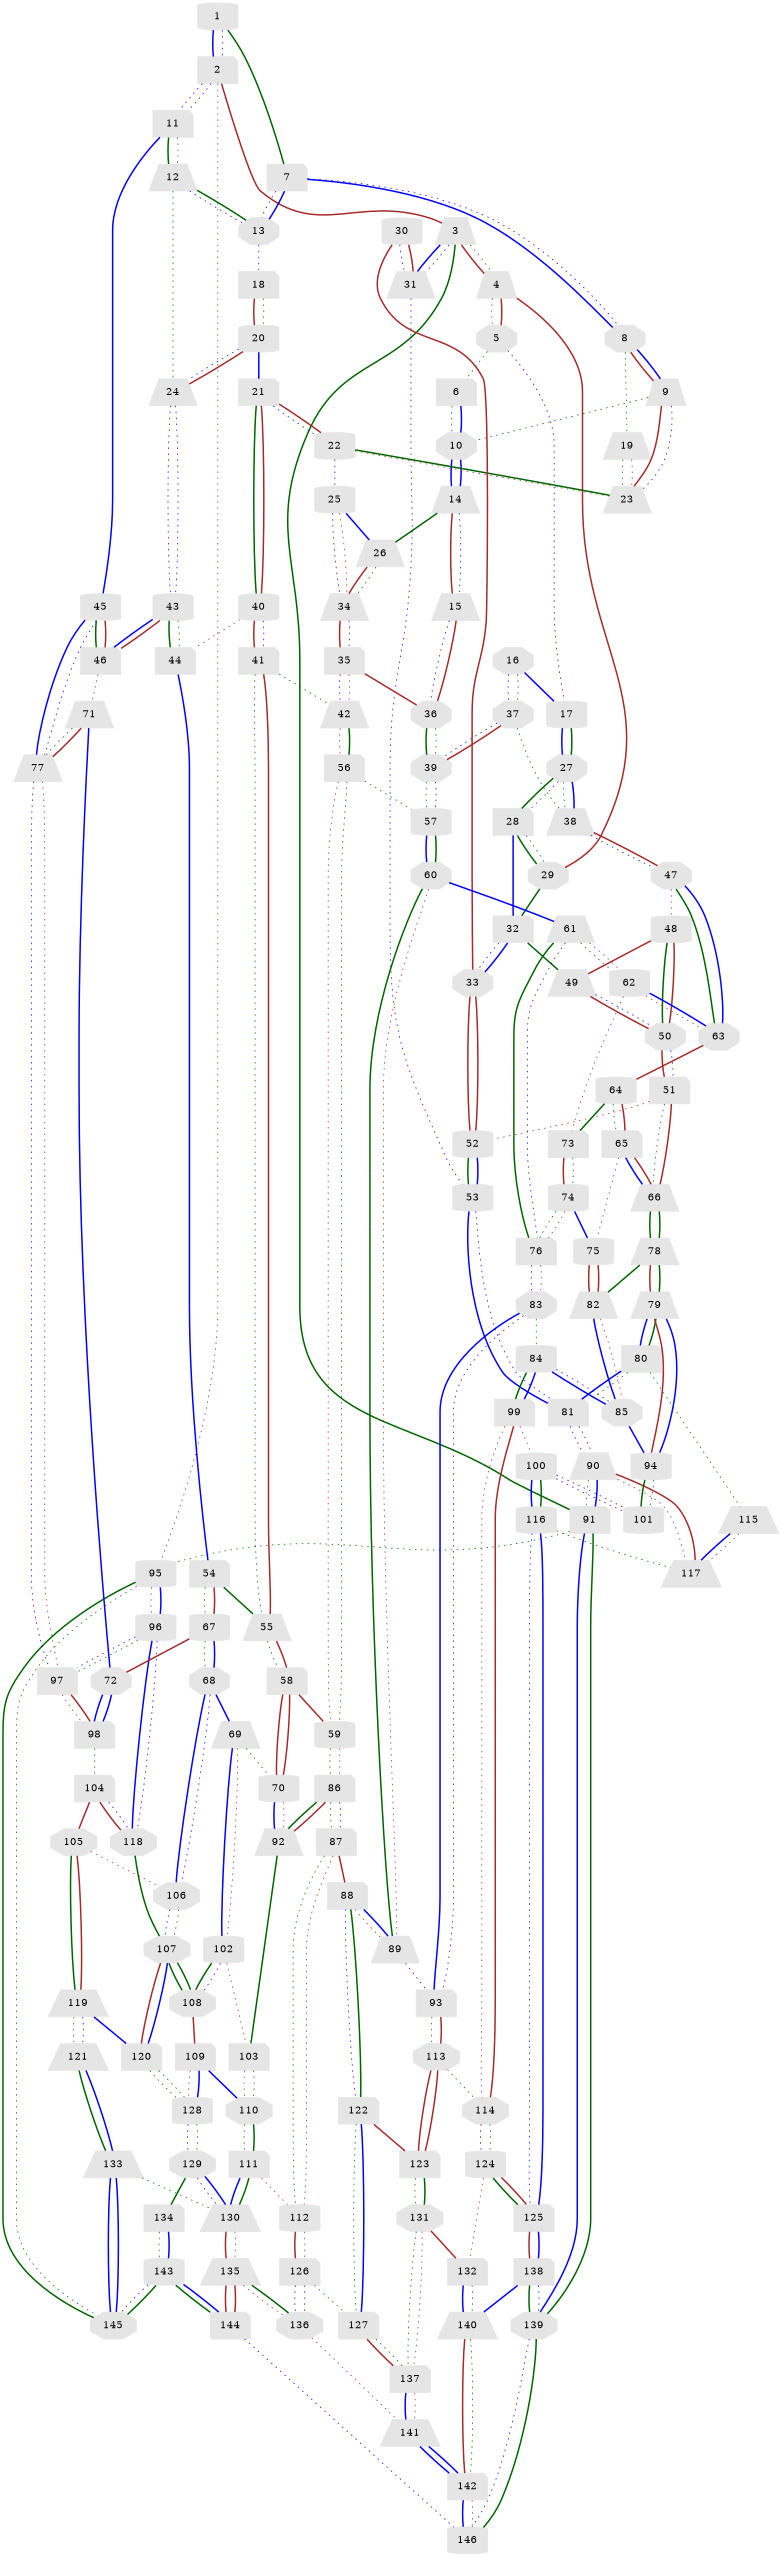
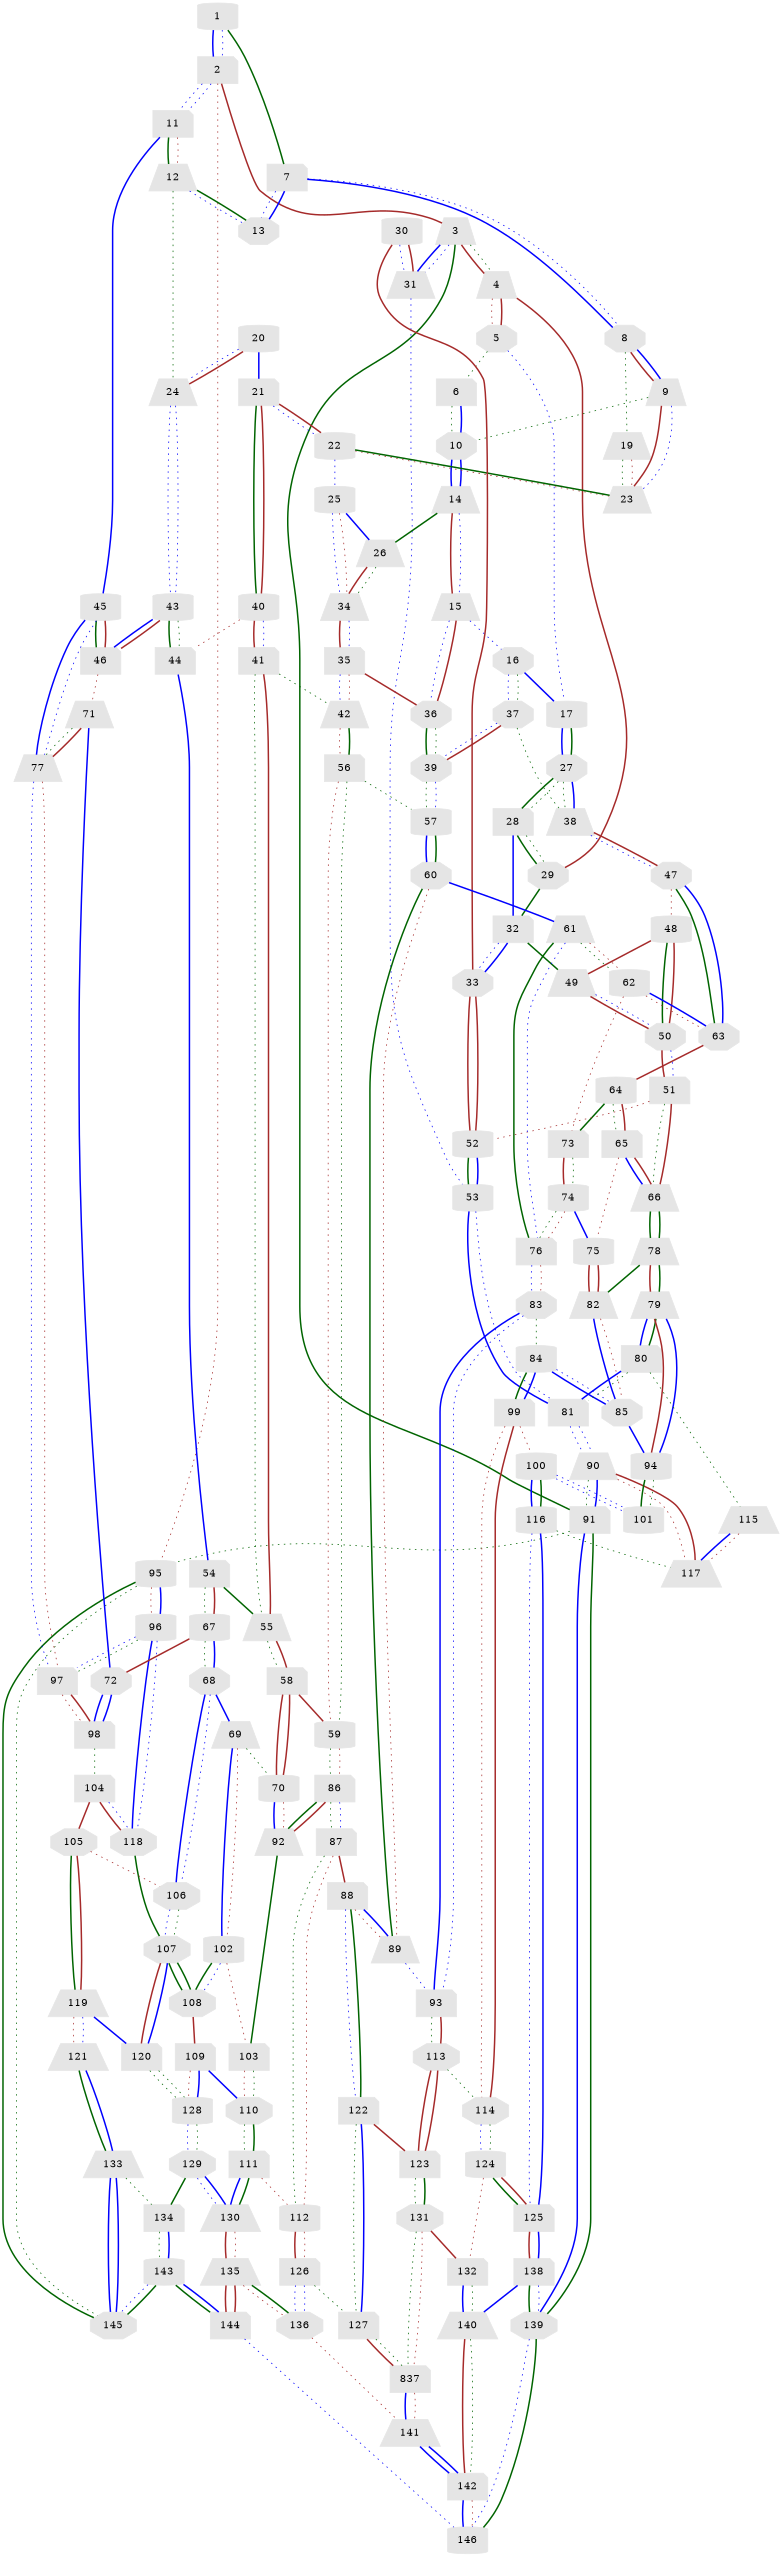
  graph {
    node [color=gray90 shape=note style=filled]
    edge [color=blue style=bold]
    1 [shape=cylinder]
    2
    7
    3 [shape=trapezium]
    11
    95 [shape=cylinder]
    8 [shape=octagon]
    13 [shape=octagon]
    4 [shape=trapezium]
    31 [shape=trapezium]
    91
    12 [shape=trapezium]
    45 [shape=cylinder]
    96 [shape=cylinder]
    145 [shape=octagon]
    5 [shape=octagon]
    29 [shape=octagon]
    53 [shape=cylinder]
    139 [shape=octagon]
    6
    17 [shape=cylinder]
    32
    10 [shape=octagon]
    27 [shape=octagon]
    14 [shape=trapezium]
    9 [shape=trapezium]
    19 [shape=trapezium]
-   18
    23 [shape=trapezium]
    15 [shape=trapezium]
    26 [shape=trapezium]
    24 [shape=trapezium]
    46
    77 [shape=trapezium]
    43 [shape=cylinder]
    20 [shape=cylinder]
    16 [shape=octagon]
    36 [shape=octagon]
    34 [shape=trapezium]
    37 [shape=octagon]
    39 [shape=octagon]
    38 [shape=trapezium]
    28
    21
    22 [shape=cylinder]
    40 [shape=cylinder]
    25 [shape=cylinder]
    41
    44
    35
    47 [shape=octagon]
    33 [shape=octagon]
    49 [shape=trapezium]
    30 [shape=cylinder]
    52 [shape=cylinder]
    81
    50 [shape=octagon]
    42 [shape=trapezium]
    56
    57 [shape=cylinder]
    48 [shape=cylinder]
    63 [shape=octagon]
    60 [shape=octagon]
    55 [shape=trapezium]
    54
    58
    59 [shape=cylinder]
    71 [shape=trapezium]
    67 [shape=cylinder]
    97
    72 [shape=octagon]
    64 [shape=cylinder]
    51
    66 [shape=trapezium]
    78 [shape=trapezium]
    90 [shape=trapezium]
    68 [shape=octagon]
    70 [shape=cylinder]
    86
    61 [shape=trapezium]
    89 [shape=trapezium]
    92 [shape=trapezium]
    87
    62 [shape=cylinder]
    76
    93
    73
    83 [shape=octagon]
    74 [shape=cylinder]
    65
    75 [shape=cylinder]
    82 [shape=trapezium]
    79 [shape=trapezium]
    69 [shape=trapezium]
    106 [shape=octagon]
    98
    102 [shape=cylinder]
    107 [shape=octagon]
    103
    108 [shape=octagon]
    104
    85 [shape=octagon]
    84 [shape=cylinder]
    80
    94 [shape=cylinder]
    115 [shape=trapezium]
    101 [shape=cylinder]
    117 [shape=trapezium]
    99
    113 [shape=octagon]
    100 [shape=cylinder]
    114 [shape=octagon]
    88
    112 [shape=cylinder]
    122
    126
    123
    127
    146 [shape=cylinder]
    110 [shape=octagon]
    118 [shape=octagon]
    105 [shape=octagon]
    116 [shape=cylinder]
    124 [shape=cylinder]
    125
    109
    111
    119 [shape=trapezium]
    120
    121 [shape=trapezium]
    128 [shape=cylinder]
    129 [shape=octagon]
    130 [shape=trapezium]
    135 [shape=trapezium]
    136 [shape=octagon]
    131 [shape=octagon]
    132
    138
    133 [shape=trapezium]
    134
-   137
+   137 [label=837]
    140 [shape=trapezium]
    141 [shape=trapezium]
    143 [shape=cylinder]
    144
    142
    1 -- 2
    1 -- 2 [style=dotted]
    1 -- 7 [color=darkgreen]
    2 -- 3 [color=brown]
    2 -- 11 [style=dotted]
    2 -- 11 [style=dotted]
    2 -- 95 [color=brown style=dotted]
    7 -- 8
    7 -- 8 [style=dotted]
    7 -- 13 [style=dotted]
    7 -- 13
    3 -- 4 [color=brown]
    3 -- 4 [color=darkgreen style=dotted]
    3 -- 31
    3 -- 31 [style=dotted]
    3 -- 91 [color=darkgreen]
    11 -- 12 [color=darkgreen]
    11 -- 12 [color=brown style=dotted]
    11 -- 45
    95 -- 96 [color=brown style=dotted]
    95 -- 96
    95 -- 145 [color=darkgreen]
    95 -- 145 [color=darkgreen style=dotted]
    8 -- 9 [color=brown]
    8 -- 9
    8 -- 19 [color=darkgreen style=dotted]
-   13 -- 18 [style=dotted]
    4 -- 5 [color=brown style=dotted]
    4 -- 5 [color=brown]
    4 -- 29 [color=brown]
    31 -- 53 [style=dotted]
    91 -- 95 [color=darkgreen style=dotted]
    91 -- 139
    91 -- 139 [color=darkgreen]
    12 -- 13 [style=dotted]
    12 -- 13 [color=darkgreen]
    12 -- 24 [color=darkgreen style=dotted]
    45 -- 46 [color=darkgreen]
    45 -- 46 [color=brown]
    45 -- 77
    45 -- 77 [style=dotted]
    96 -- 97 [style=dotted]
    96 -- 97 [color=darkgreen style=dotted]
    96 -- 118
    96 -- 118 [style=dotted]
    5 -- 6 [color=darkgreen style=dotted]
    5 -- 17 [style=dotted]
    29 -- 32 [color=darkgreen]
    53 -- 81
    53 -- 81 [style=dotted]
    139 -- 146 [style=dotted]
    139 -- 146 [color=darkgreen]
    6 -- 10 [color=darkgreen style=dotted]
    6 -- 10
    17 -- 27
    17 -- 27 [color=darkgreen]
    32 -- 33 [style=dotted]
    32 -- 33
    32 -- 49 [color=darkgreen]
    10 -- 14
    10 -- 14
    27 -- 38 [color=darkgreen style=dotted]
    27 -- 38
    27 -- 28 [color=darkgreen]
    27 -- 28 [color=darkgreen style=dotted]
    14 -- 15 [color=brown]
    14 -- 15 [style=dotted]
    14 -- 26 [color=darkgreen]
    9 -- 10 [color=darkgreen style=dotted]
    9 -- 23 [color=brown]
    9 -- 23 [style=dotted]
    19 -- 23 [color=darkgreen style=dotted]
    19 -- 23 [color=brown style=dotted]
-   18 -- 20 [color=brown]
-   18 -- 20 [color=darkgreen style=dotted]
+   15 -- 16 [style=dotted]
    15 -- 36 [style=dotted]
    15 -- 36 [color=brown]
    26 -- 34 [color=brown]
    26 -- 34 [color=darkgreen style=dotted]
    24 -- 43 [style=dotted]
    24 -- 43 [style=dotted]
    46 -- 71 [color=brown style=dotted]
    77 -- 97 [style=dotted]
    77 -- 97 [color=brown style=dotted]
    43 -- 46
    43 -- 46 [color=brown]
    43 -- 44 [color=darkgreen]
    43 -- 44 [color=darkgreen style=dotted]
    20 -- 24 [style=dotted]
    20 -- 24 [color=brown]
    20 -- 21
    16 -- 17
    16 -- 37 [style=dotted]
    16 -- 37 [color=darkgreen style=dotted]
    36 -- 39 [color=darkgreen]
    36 -- 39 [color=darkgreen style=dotted]
    34 -- 35 [color=brown]
    34 -- 35 [style=dotted]
    37 -- 39 [style=dotted]
    37 -- 39 [color=brown]
    37 -- 38 [color=darkgreen style=dotted]
    39 -- 57 [color=darkgreen style=dotted]
    39 -- 57 [style=dotted]
    38 -- 47 [style=dotted]
    38 -- 47 [color=brown]
    28 -- 29 [color=darkgreen]
    28 -- 29 [color=darkgreen style=dotted]
    28 -- 32
    21 -- 22 [style=dotted]
    21 -- 22 [color=brown]
    21 -- 40 [color=darkgreen]
    21 -- 40 [color=brown]
    22 -- 23 [color=brown style=dotted]
    22 -- 23 [color=darkgreen]
    22 -- 25 [style=dotted]
    40 -- 41 [color=brown]
    40 -- 41 [style=dotted]
    40 -- 44 [color=brown style=dotted]
    25 -- 26
    25 -- 34 [style=dotted]
    25 -- 34 [color=brown style=dotted]
    41 -- 42 [color=darkgreen style=dotted]
    41 -- 55 [color=darkgreen style=dotted]
    41 -- 55 [color=brown]
    44 -- 54
    35 -- 36 [color=brown]
    35 -- 42 [style=dotted]
    35 -- 42 [color=brown style=dotted]
    47 -- 48 [color=brown style=dotted]
    47 -- 63 [color=darkgreen]
    47 -- 63
    33 -- 52 [color=brown]
    33 -- 52 [color=brown]
    49 -- 50 [color=brown]
    49 -- 50 [style=dotted]
    30 -- 31 [style=dotted]
    30 -- 31 [color=brown]
    30 -- 33 [color=brown]
    52 -- 53 [color=darkgreen]
    52 -- 53
    81 -- 90 [style=dotted]
    81 -- 90 [style=dotted]
    50 -- 51 [color=brown]
    50 -- 51 [style=dotted]
    42 -- 56 [color=brown style=dotted]
    42 -- 56 [color=darkgreen]
    56 -- 57 [color=darkgreen style=dotted]
    56 -- 59 [color=brown style=dotted]
    56 -- 59 [color=darkgreen style=dotted]
    57 -- 60
    57 -- 60 [color=darkgreen]
    48 -- 49 [color=brown]
    48 -- 50 [color=darkgreen]
    48 -- 50 [color=brown]
    63 -- 64 [color=brown]
    60 -- 61
    60 -- 89 [color=darkgreen]
    60 -- 89 [color=brown style=dotted]
    55 -- 58 [color=darkgreen style=dotted]
    55 -- 58 [color=brown]
    54 -- 55 [color=darkgreen]
    54 -- 67 [color=darkgreen style=dotted]
    54 -- 67 [color=brown]
    58 -- 59 [color=brown]
    58 -- 70 [color=brown]
    58 -- 70 [color=brown]
    59 -- 86 [color=darkgreen style=dotted]
    59 -- 86 [color=brown style=dotted]
    71 -- 77 [color=darkgreen style=dotted]
    71 -- 77 [color=brown]
    71 -- 72
    67 -- 72 [color=brown]
    67 -- 68 [color=darkgreen style=dotted]
    67 -- 68
    97 -- 98 [color=brown style=dotted]
    97 -- 98 [color=brown]
    72 -- 98
    72 -- 98
    64 -- 73 [color=darkgreen]
    64 -- 65 [color=darkgreen style=dotted]
    64 -- 65 [color=brown]
    51 -- 52 [color=brown style=dotted]
    51 -- 66 [color=darkgreen style=dotted]
    51 -- 66 [color=brown]
    66 -- 78 [color=darkgreen]
    66 -- 78 [color=darkgreen]
    78 -- 82 [color=darkgreen]
    78 -- 79 [color=brown]
    78 -- 79 [color=darkgreen]
    90 -- 91 [color=darkgreen style=dotted]
    90 -- 91
    90 -- 117 [color=brown style=dotted]
    90 -- 117 [color=brown]
    68 -- 69
    68 -- 106
    68 -- 106 [style=dotted]
    70 -- 92
    70 -- 92 [color=brown style=dotted]
    86 -- 92 [color=darkgreen]
    86 -- 92 [color=brown]
    86 -- 87 [color=darkgreen style=dotted]
    86 -- 87 [style=dotted]
    61 -- 62 [color=darkgreen style=dotted]
    61 -- 62 [color=brown style=dotted]
    61 -- 76 [color=darkgreen]
    61 -- 76 [style=dotted]
    89 -- 93 [style=dotted]
    92 -- 103 [color=darkgreen]
    87 -- 88 [color=brown]
    87 -- 112 [color=darkgreen style=dotted]
    87 -- 112 [color=brown style=dotted]
    62 -- 63 [color=brown style=dotted]
    62 -- 63
    62 -- 73 [color=brown style=dotted]
    76 -- 83 [style=dotted]
    76 -- 83 [color=brown style=dotted]
    93 -- 113 [color=darkgreen style=dotted]
    93 -- 113 [color=brown]
    73 -- 74 [color=brown]
    73 -- 74 [color=darkgreen style=dotted]
    83 -- 93
    83 -- 93 [style=dotted]
    83 -- 84 [color=darkgreen style=dotted]
    74 -- 76 [color=darkgreen style=dotted]
    74 -- 76 [color=brown style=dotted]
    74 -- 75
    65 -- 66
    65 -- 66 [color=brown]
    65 -- 75 [color=brown style=dotted]
    75 -- 82 [color=brown]
    75 -- 82 [color=brown]
    82 -- 85
    82 -- 85 [color=brown style=dotted]
    79 -- 80
    79 -- 80 [color=darkgreen]
    79 -- 94 [color=brown]
    79 -- 94
    69 -- 70 [color=darkgreen style=dotted]
    69 -- 102
    69 -- 102 [color=brown style=dotted]
    106 -- 107 [style=dotted]
    106 -- 107 [color=darkgreen style=dotted]
    98 -- 104 [color=darkgreen style=dotted]
    102 -- 103 [color=brown style=dotted]
    102 -- 108 [color=darkgreen]
    102 -- 108 [style=dotted]
    107 -- 108 [color=darkgreen]
    107 -- 108 [color=darkgreen]
    107 -- 120 [color=brown]
    107 -- 120
    103 -- 110 [color=brown style=dotted]
    103 -- 110 [color=darkgreen style=dotted]
    108 -- 109 [color=brown]
    104 -- 118 [color=brown]
    104 -- 118 [style=dotted]
    104 -- 105 [color=brown]
    85 -- 94
    84 -- 85
    84 -- 85 [style=dotted]
    84 -- 99 [color=darkgreen]
    84 -- 99
    80 -- 81
    80 -- 81 [color=darkgreen style=dotted]
    80 -- 115 [color=darkgreen style=dotted]
    94 -- 101 [color=darkgreen]
    94 -- 101 [color=darkgreen style=dotted]
    115 -- 117
    115 -- 117 [color=brown style=dotted]
    99 -- 100 [color=brown style=dotted]
    99 -- 114 [color=brown style=dotted]
    99 -- 114 [color=brown]
    113 -- 114 [color=darkgreen style=dotted]
    113 -- 123 [color=brown]
    113 -- 123 [color=brown]
    100 -- 101 [style=dotted]
    100 -- 101 [style=dotted]
    100 -- 116
    100 -- 116 [color=darkgreen]
    114 -- 124 [style=dotted]
    114 -- 124 [color=darkgreen style=dotted]
    88 -- 89 [color=brown style=dotted]
    88 -- 89
    88 -- 122 [style=dotted]
    88 -- 122 [color=darkgreen]
    112 -- 126 [color=brown]
    112 -- 126 [color=brown style=dotted]
    122 -- 123 [color=brown]
    122 -- 127 [color=darkgreen style=dotted]
    122 -- 127
    126 -- 127 [color=darkgreen style=dotted]
    126 -- 136 [style=dotted]
    126 -- 136 [style=dotted]
    123 -- 131 [color=darkgreen style=dotted]
    123 -- 131 [color=darkgreen]
    127 -- 137 [color=brown]
    127 -- 137 [color=darkgreen style=dotted]
    110 -- 111 [color=darkgreen style=dotted]
    110 -- 111 [color=darkgreen]
    118 -- 107 [color=darkgreen]
    105 -- 106 [color=brown style=dotted]
    105 -- 119 [color=darkgreen]
    105 -- 119 [color=brown]
    116 -- 117 [color=darkgreen style=dotted]
    116 -- 125 [style=dotted]
    116 -- 125
    124 -- 125 [color=darkgreen]
    124 -- 125 [color=brown]
    124 -- 132 [color=brown style=dotted]
    125 -- 138 [color=brown]
    125 -- 138
    109 -- 110
    109 -- 128 [color=brown style=dotted]
    109 -- 128
    111 -- 112 [color=brown style=dotted]
    111 -- 130
    111 -- 130 [color=darkgreen]
    119 -- 120
    119 -- 121 [color=brown style=dotted]
    119 -- 121 [style=dotted]
    120 -- 128 [color=darkgreen style=dotted]
    120 -- 128 [color=darkgreen style=dotted]
    121 -- 133 [color=darkgreen]
    121 -- 133
    128 -- 129 [style=dotted]
    128 -- 129 [color=darkgreen style=dotted]
    129 -- 130 [style=dotted]
    129 -- 130
    129 -- 134 [color=darkgreen]
    130 -- 135 [color=brown]
    130 -- 135 [color=brown style=dotted]
    135 -- 136 [color=brown style=dotted]
    135 -- 136 [color=darkgreen]
    135 -- 144 [color=brown]
    135 -- 144 [color=brown]
    136 -- 141 [color=brown style=dotted]
    131 -- 132 [color=brown]
    131 -- 137 [color=darkgreen style=dotted]
    131 -- 137 [color=brown style=dotted]
    132 -- 140
    132 -- 140 [color=darkgreen style=dotted]
    138 -- 139 [color=darkgreen]
    138 -- 139 [style=dotted]
    138 -- 140
    133 -- 145
    133 -- 145
-   133 -- 130 [color=darkgreen style=dotted]
+   133 -- 134 [color=darkgreen style=dotted]
    134 -- 143 [color=darkgreen style=dotted]
    134 -- 143
    137 -- 141
    137 -- 141 [color=brown style=dotted]
    140 -- 142 [color=brown]
    140 -- 142 [color=darkgreen style=dotted]
    141 -- 142
    141 -- 142
    143 -- 145 [style=dotted]
    143 -- 145 [color=darkgreen]
    143 -- 144 [color=darkgreen]
    143 -- 144
    144 -- 146 [style=dotted]
    142 -- 146
    142 -- 146 [color=brown style=dotted]
  }
